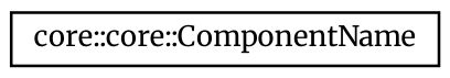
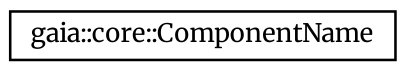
  digraph {
    rankdir=TB
    fontname=Merriweather
-   n1 [color=black fillcolor=white fontname=Merriweather fontsize=10 height=0.2 label="core::core::ComponentName" shape=record style=filled width=0.4]
+   n1 [color=black fillcolor=white fontname=Merriweather fontsize=10 height=0.2 label="gaia::core::ComponentName" shape=record style=filled width=0.4]
  }
